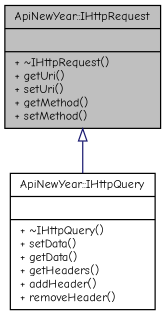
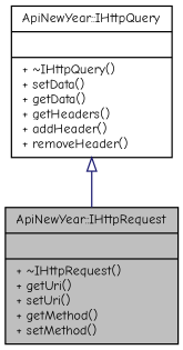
  digraph {
    fontname="Comic Neue"
    node [color=black fontname="Comic Neue" fontsize=10 shape=record style=filled]
    n1 [fillcolor=grey75 fontcolor=black height=0.2 label="{ApiNewYear::IHttpRequest\n||+ ~IHttpRequest()\l+ getUri()\l+ setUri()\l+ getMethod()\l+ setMethod()\l}" width=0.4]
    n2 [fillcolor=white height=0.2 label="{ApiNewYear::IHttpQuery\n||+ ~IHttpQuery()\l+ setData()\l+ getData()\l+ getHeaders()\l+ addHeader()\l+ removeHeader()\l}" width=0.4]
-   n1 -> n2 [arrowtail=onormal color=midnightblue dir=back fontname="Comic Neue" fontsize=10 labelfontname=Helvetica labelfontsize=10 style=solid]
+   n2 -> n1 [arrowtail=onormal color=midnightblue dir=back fontname="Comic Neue" fontsize=10 labelfontname=Helvetica labelfontsize=10 style=solid]
  }
